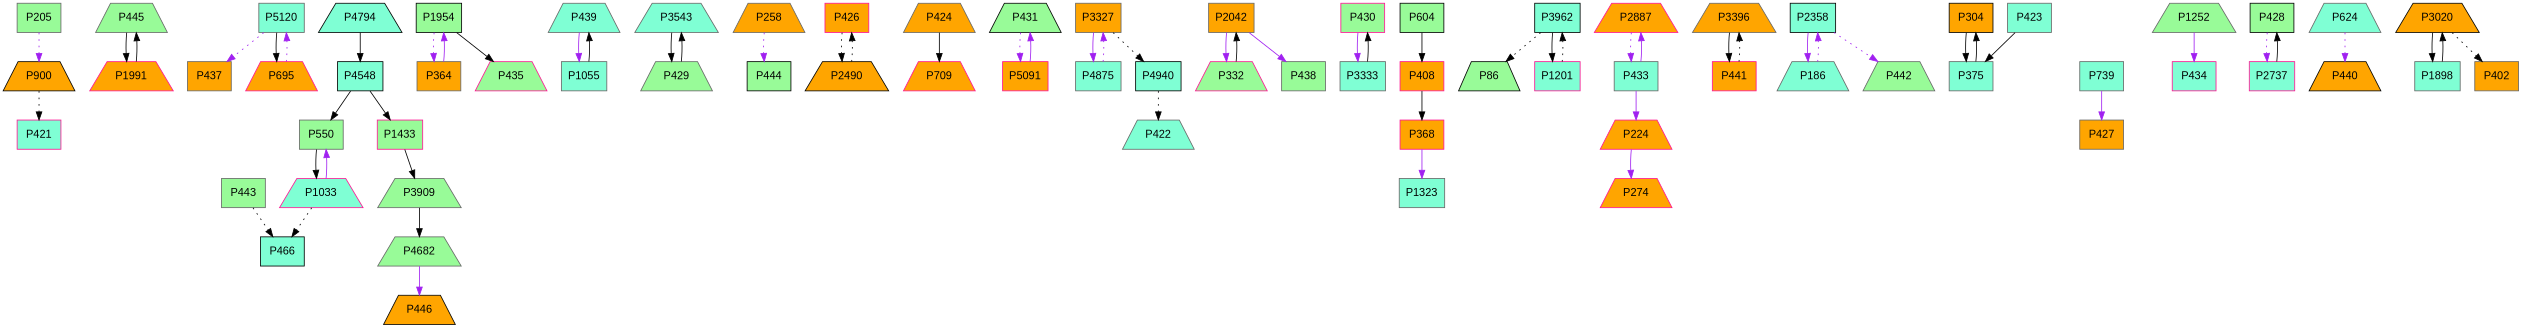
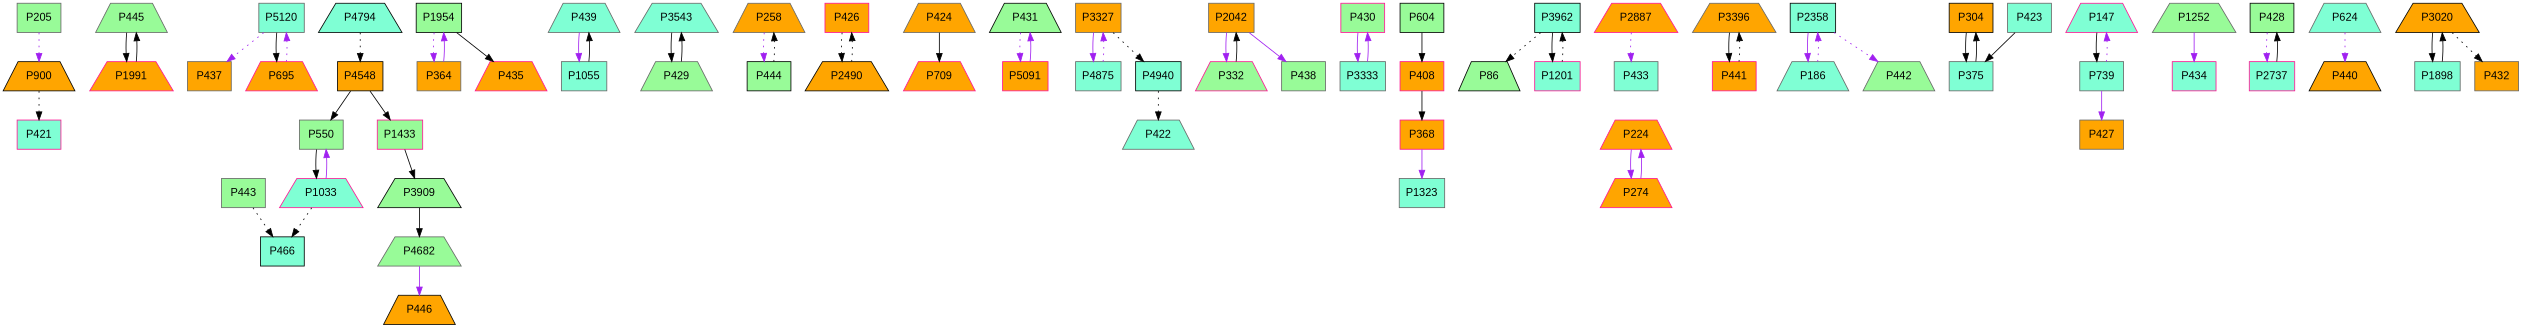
  digraph {
    fontname="Liberation Sans"
    node [color=gray40 fillcolor=aquamarine fontname="Liberation Sans" shape=box style=filled]
    edge [color=black fontname="Liberation Sans" style=solid]
    P421 [color=deeppink]
    P900 [color=black fillcolor=orange shape=trapezium]
    P445 [fillcolor=palegreen shape=trapezium]
    P1991 [color=deeppink fillcolor=orange shape=trapezium]
    P437 [fillcolor=orange]
    P5120
    P695 [color=deeppink fillcolor=orange shape=trapezium]
-   P4548 [color=black]
+   P4548 [color=black fillcolor=orange]
    P1433 [color=deeppink fillcolor=palegreen]
    P550 [fillcolor=palegreen]
-   P3909 [fillcolor=palegreen shape=trapezium]
+   P3909 [color=black fillcolor=palegreen shape=trapezium]
    P4794 [color=black shape=trapezium]
    P4682 [fillcolor=palegreen shape=trapezium]
    P466 [color=black]
    P443 [fillcolor=palegreen]
    P1954 [color=black fillcolor=palegreen]
    P364 [fillcolor=orange]
-   P435 [color=deeppink fillcolor=palegreen shape=trapezium]
+   P435 [color=deeppink fillcolor=orange shape=trapezium]
    P439 [shape=trapezium]
    P1055
    P446 [color=black fillcolor=orange shape=trapezium]
    P3543 [shape=trapezium]
    P429 [fillcolor=palegreen shape=trapezium]
    P258 [fillcolor=orange shape=trapezium]
    P444 [color=black fillcolor=palegreen]
    P426 [color=deeppink fillcolor=orange]
    P2490 [color=black fillcolor=orange shape=trapezium]
    P424 [fillcolor=orange shape=trapezium]
    P709 [color=deeppink fillcolor=orange shape=trapezium]
    P431 [color=black fillcolor=palegreen shape=trapezium]
    P5091 [color=deeppink fillcolor=orange]
    P3327 [fillcolor=orange]
    P4875
    P4940 [color=black]
    P422 [shape=trapezium]
    P2042 [fillcolor=orange]
    P332 [color=deeppink fillcolor=palegreen shape=trapezium]
    P438 [fillcolor=palegreen]
    P430 [color=deeppink fillcolor=palegreen]
    P3333
    P408 [color=deeppink fillcolor=orange]
    P368 [color=deeppink fillcolor=orange]
    P1323
    P86 [color=black fillcolor=palegreen shape=trapezium]
    P2887 [color=deeppink fillcolor=orange shape=trapezium]
    P433
    P274 [color=deeppink fillcolor=orange shape=trapezium]
    P224 [color=deeppink fillcolor=orange shape=trapezium]
    P205 [fillcolor=palegreen]
    P3396 [fillcolor=orange shape=trapezium]
    P441 [color=deeppink fillcolor=orange]
    P2358 [color=black]
    P186 [shape=trapezium]
    P442 [fillcolor=palegreen shape=trapezium]
    P604 [color=black fillcolor=palegreen]
    P3962 [color=black]
    P1201 [color=deeppink]
    P304 [color=black fillcolor=orange]
    P375
    P423
+   P147 [color=deeppink shape=trapezium]
    P739
    P427 [fillcolor=orange]
    P1033 [color=deeppink shape=trapezium]
    P1252 [fillcolor=palegreen shape=trapezium]
    P434 [color=deeppink]
    P428 [color=black fillcolor=palegreen]
    P2737 [color=deeppink]
    P624 [shape=trapezium]
    P440 [color=black fillcolor=orange shape=trapezium]
    P3020 [color=black fillcolor=orange shape=trapezium]
    P1898
-   P432 [fillcolor=orange label=P402]
+   P432 [fillcolor=orange]
    P900 -> P421 [style=dotted]
    P445 -> P1991
    P1991 -> P445
    P5120 -> P437 [color=purple style=dotted]
    P5120 -> P695
    P695 -> P5120 [color=purple style=dotted]
    P4548 -> P1433
    P4548 -> P550
    P1433 -> P3909
    P550 -> P1033
    P3909 -> P4682
-   P4794 -> P4548
+   P4794 -> P4548 [style=dotted]
    P4682 -> P446 [color=purple]
    P443 -> P466 [style=dotted]
    P1954 -> P364 [color=purple style=dotted]
    P1954 -> P435
    P364 -> P1954 [color=purple]
    P439 -> P1055 [color=purple]
    P1055 -> P439
    P3543 -> P429
    P429 -> P3543
    P258 -> P444 [color=purple style=dotted]
+   P444 -> P258 [style=dotted]
    P426 -> P2490 [style=dotted]
    P2490 -> P426 [style=dotted]
    P424 -> P709
    P431 -> P5091 [color=purple style=dotted]
    P5091 -> P431 [color=purple]
    P3327 -> P4875 [color=purple]
    P3327 -> P4940 [style=dotted]
    P4875 -> P3327 [color=purple style=dotted]
    P4940 -> P422 [style=dotted]
    P2042 -> P332 [color=purple]
    P2042 -> P438 [color=purple]
    P332 -> P2042
    P430 -> P3333 [color=purple]
-   P3333 -> P430
+   P3333 -> P430 [color=purple]
    P408 -> P368
    P368 -> P1323 [color=purple]
    P2887 -> P433 [color=purple style=dotted]
-   P433 -> P2887 [color=purple]
-   P433 -> P224 [color=purple]
+   P274 -> P224 [color=purple]
    P224 -> P274 [color=purple]
    P205 -> P900 [color=purple style=dotted]
    P3396 -> P441
    P441 -> P3396 [style=dotted]
    P2358 -> P186 [color=purple]
    P2358 -> P442 [color=purple style=dotted]
    P186 -> P2358 [color=purple style=dotted]
    P604 -> P408
    P3962 -> P86 [style=dotted]
    P3962 -> P1201
    P1201 -> P3962 [style=dotted]
    P304 -> P375
    P375 -> P304
    P423 -> P375
+   P147 -> P739
+   P739 -> P147 [color=purple style=dotted]
    P739 -> P427 [color=purple]
    P1033 -> P550 [color=purple]
    P1033 -> P466 [style=dotted]
    P1252 -> P434 [color=purple]
    P428 -> P2737 [color=purple style=dotted]
    P2737 -> P428
    P624 -> P440 [color=purple style=dotted]
    P3020 -> P1898
    P3020 -> P432 [style=dotted]
    P1898 -> P3020
  }
